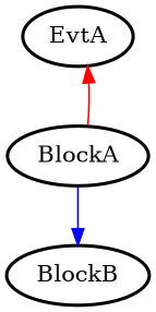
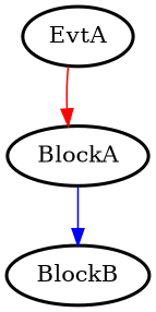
  digraph {
    node [bpid=8 color=black cpu=1 fid=1 fillcolor=white gid=5 pattern=A penwidth=2 shape=oval sid=2 style=filled toffs=0 tperiod=100000000]
    EvtA [patentry=1 type=switch]
    BlockA
    BlockB [type=block]
-   BlockA -> EvtA [color=red type=defdst]
+   EvtA -> BlockA [color=red type=defdst]
    BlockA -> BlockB [color=blue type=target]
  }
